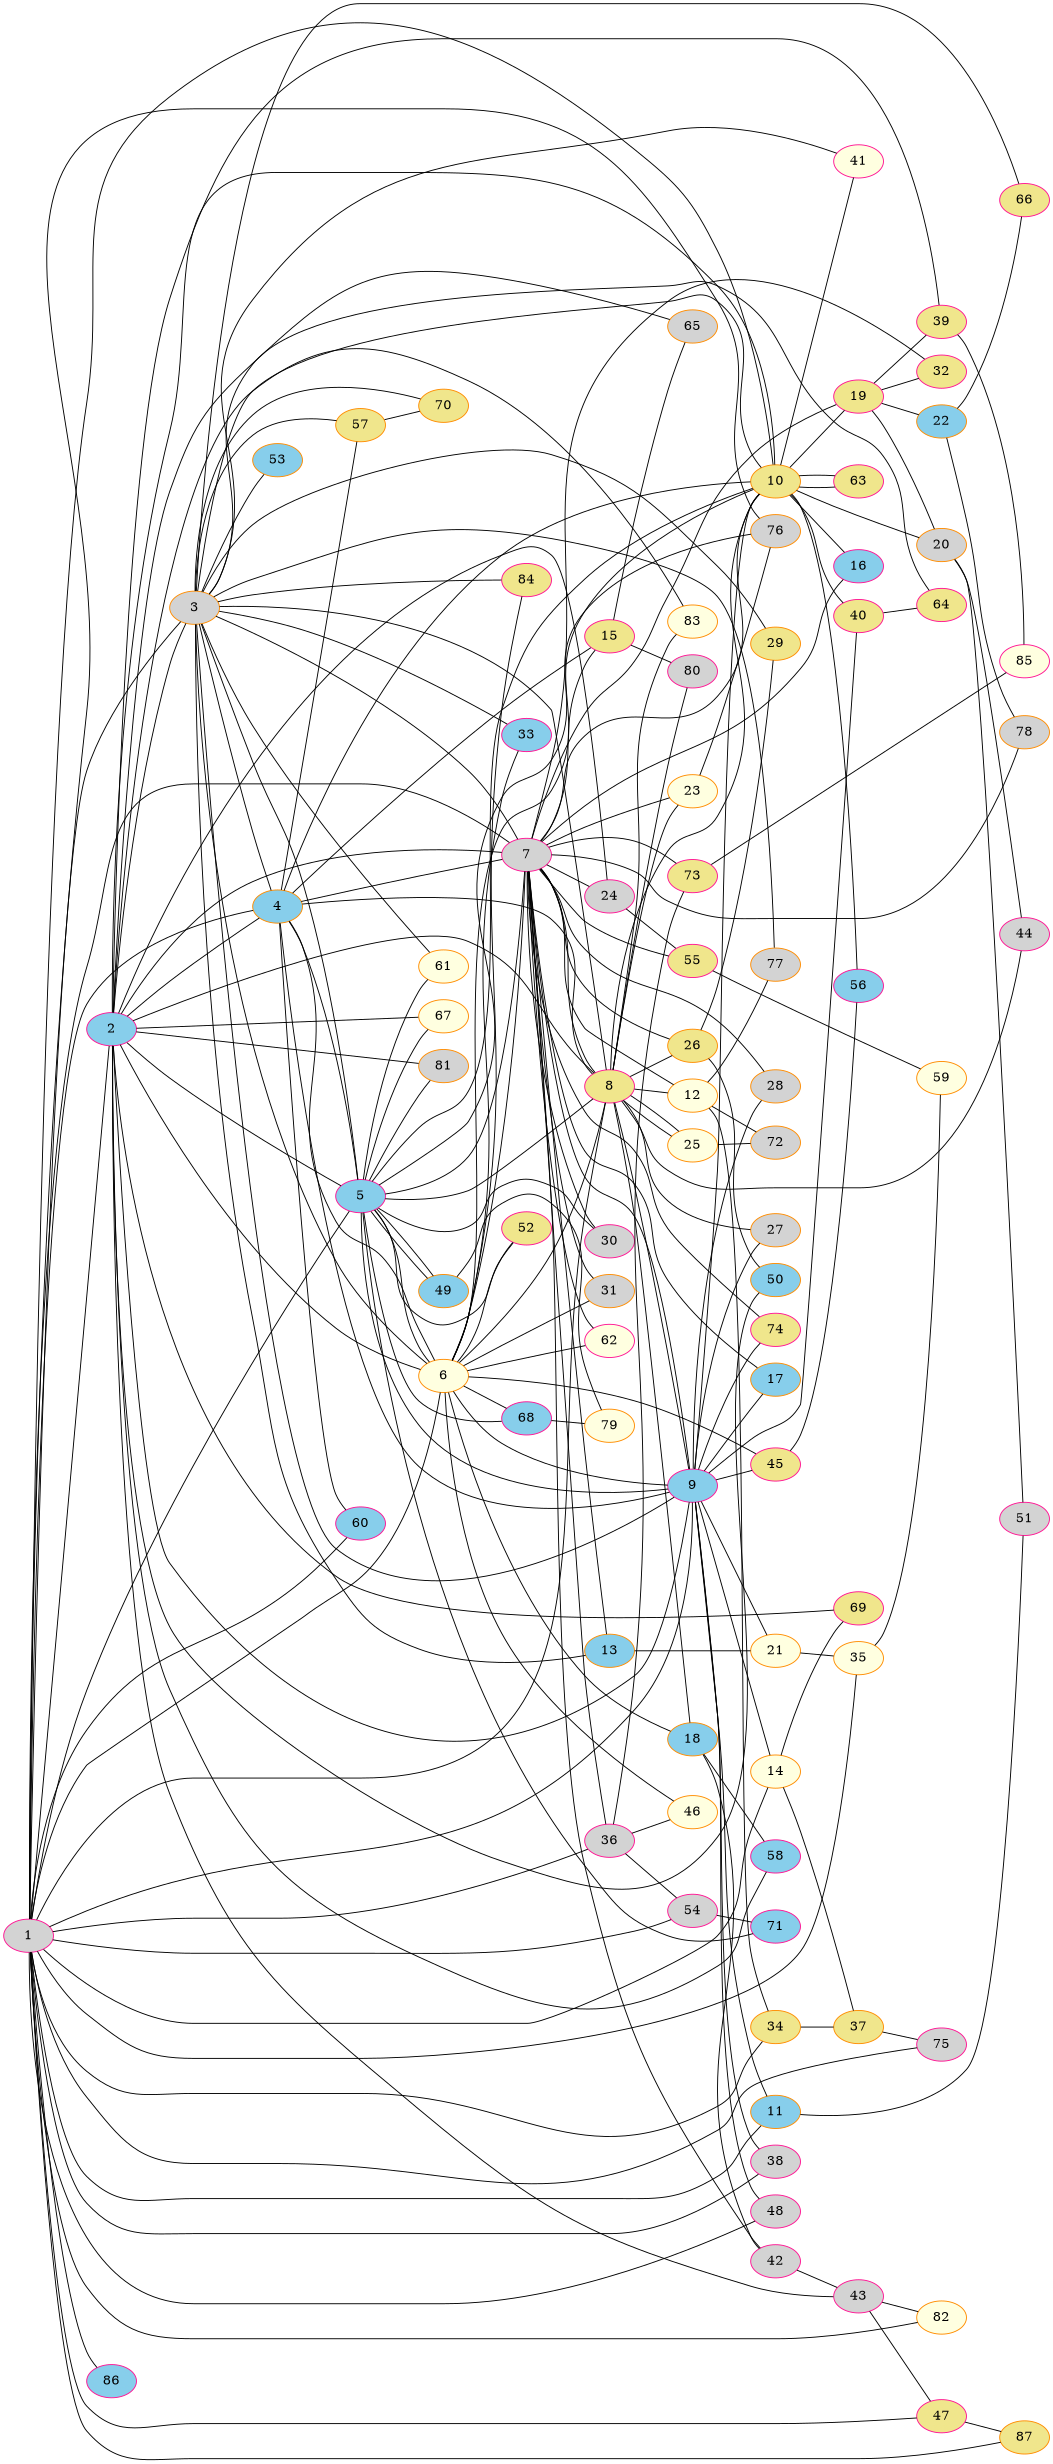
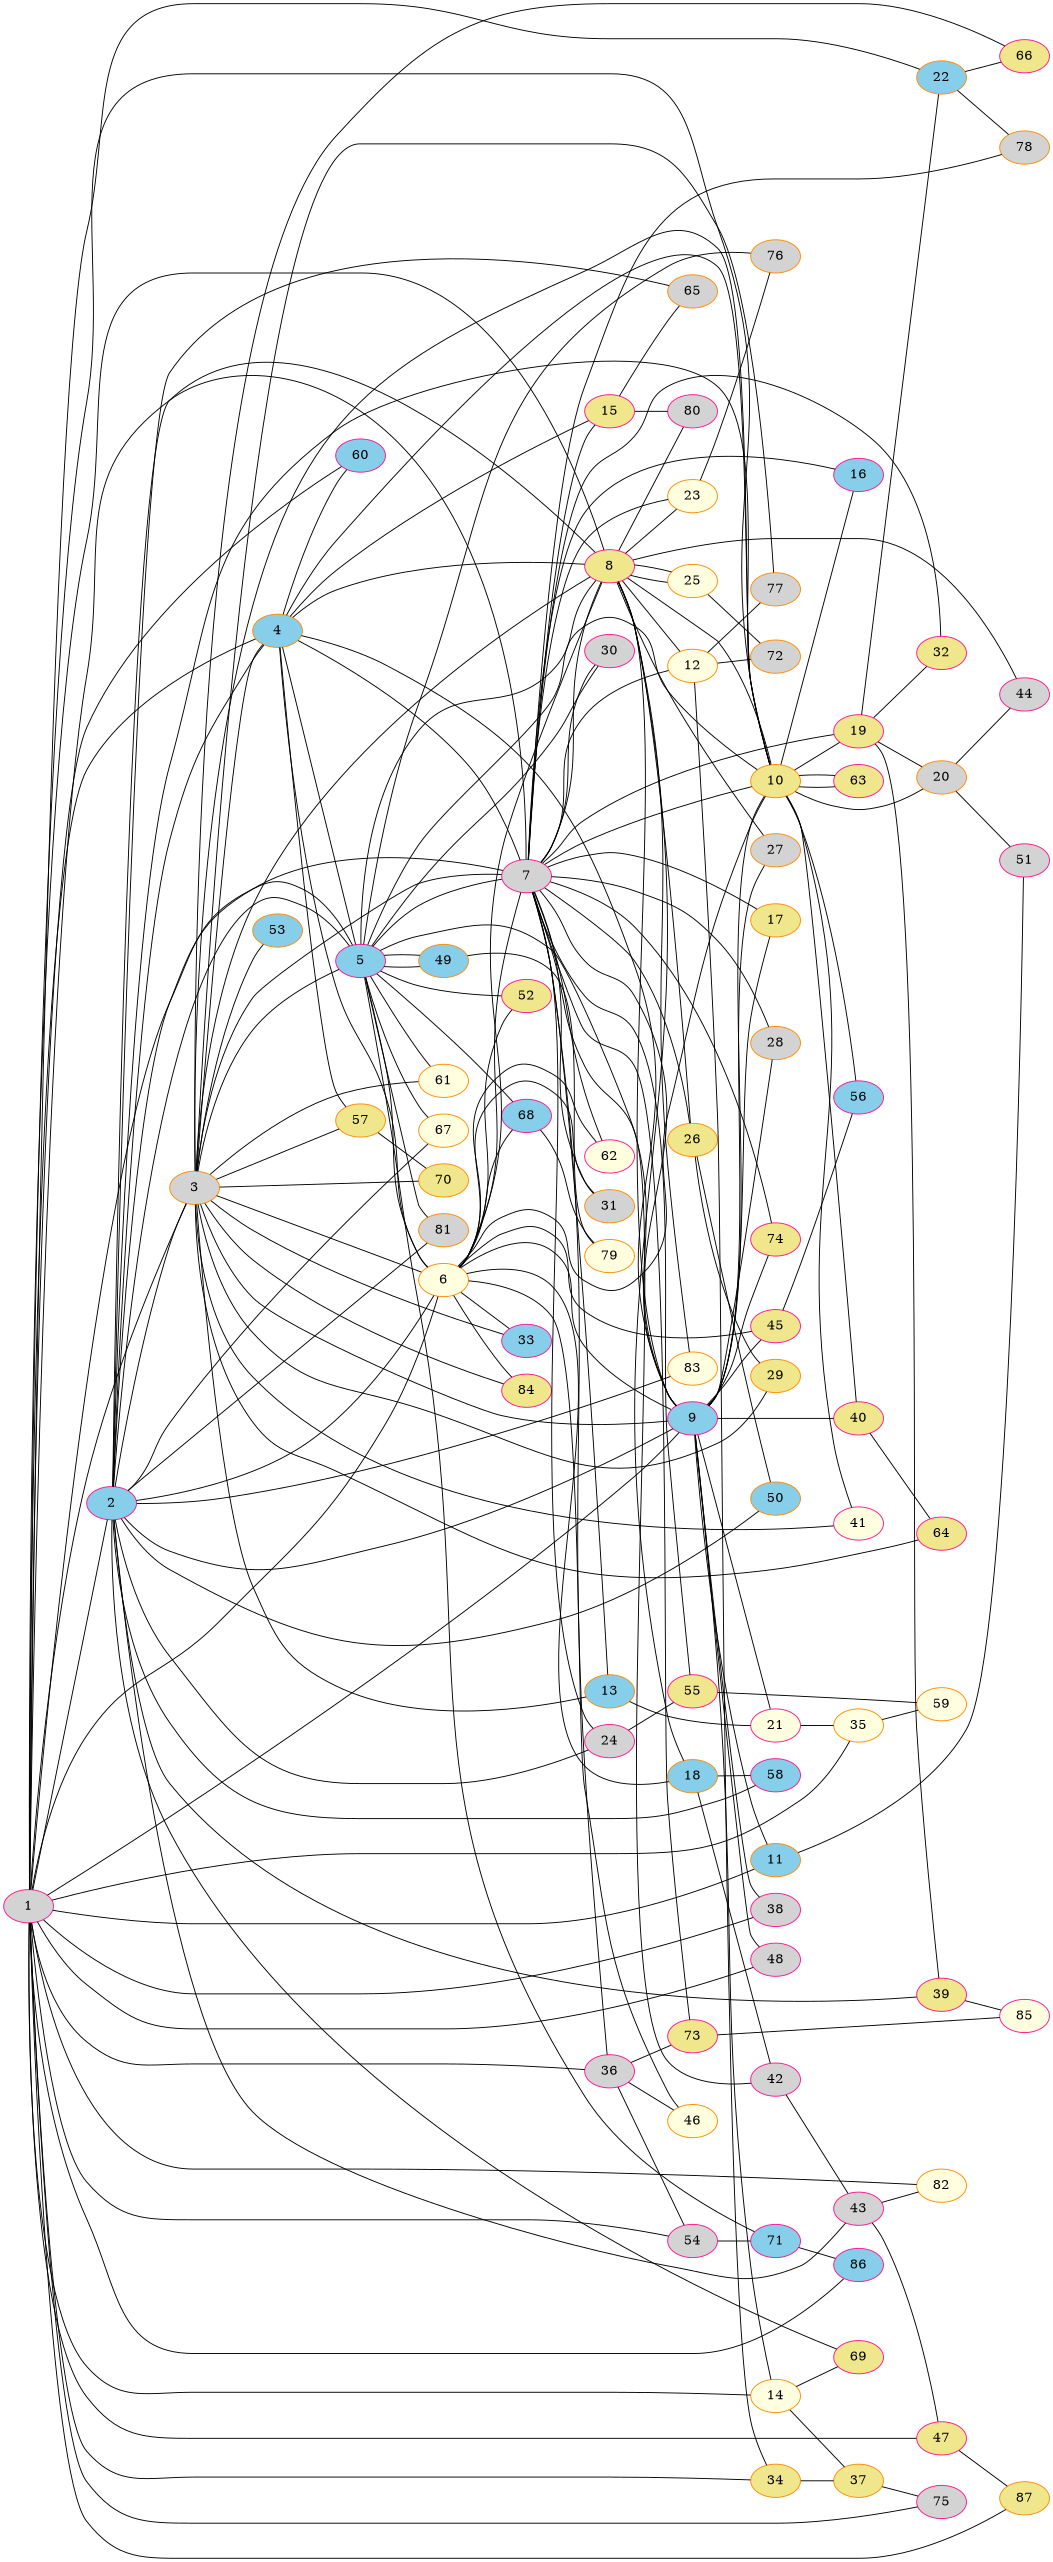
  graph {
    rankdir=LR
    node [color=deeppink fillcolor=khaki style=filled]
    1 [fillcolor=lightgrey]
    2 [fillcolor=skyblue]
    3 [color=darkorange fillcolor=lightgrey]
    4 [color=darkorange fillcolor=skyblue]
    5 [fillcolor=skyblue]
    6 [color=darkorange fillcolor=lightyellow]
    7 [fillcolor=lightgrey]
    8
    9 [fillcolor=skyblue]
    10 [color=darkorange]
    11 [color=darkorange fillcolor=skyblue]
    14 [color=darkorange fillcolor=lightyellow]
    22 [color=darkorange fillcolor=skyblue]
    34 [color=darkorange]
    35 [color=darkorange fillcolor=lightyellow]
    36 [fillcolor=lightgrey]
    38 [fillcolor=lightgrey]
    47
    48 [fillcolor=lightgrey]
    54 [fillcolor=lightgrey]
    60 [fillcolor=skyblue]
    75 [fillcolor=lightgrey]
    82 [color=darkorange fillcolor=lightyellow]
    86 [fillcolor=skyblue]
    87 [color=darkorange]
    24 [fillcolor=lightgrey]
    39
    43 [fillcolor=lightgrey]
    50 [color=darkorange fillcolor=skyblue]
    58 [fillcolor=skyblue]
    65 [color=darkorange fillcolor=lightgrey]
    67 [color=darkorange fillcolor=lightyellow]
    69
    81 [color=darkorange fillcolor=lightgrey]
    83 [color=darkorange fillcolor=lightyellow]
    13 [color=darkorange fillcolor=skyblue]
    29 [color=darkorange]
    33 [fillcolor=skyblue]
    41 [fillcolor=lightyellow]
    53 [color=darkorange fillcolor=skyblue]
    57 [color=darkorange]
    61 [color=darkorange fillcolor=lightyellow]
    64
    66
    70 [color=darkorange]
    77 [color=darkorange fillcolor=lightgrey]
    84
    15
    30 [fillcolor=lightgrey]
    49 [color=darkorange fillcolor=skyblue]
    52
    68 [fillcolor=skyblue]
    71 [fillcolor=skyblue]
    76 [color=darkorange fillcolor=lightgrey]
    18 [color=darkorange fillcolor=skyblue]
    31 [color=darkorange fillcolor=lightgrey]
    45
    46 [color=darkorange fillcolor=lightyellow]
    62 [fillcolor=lightyellow]
    12 [color=darkorange fillcolor=lightyellow]
    16 [fillcolor=skyblue]
-   17 [color=darkorange fillcolor=skyblue]
+   17 [color=darkorange]
    19
    23 [color=darkorange fillcolor=lightyellow]
    26 [color=darkorange]
    28 [color=darkorange fillcolor=lightgrey]
    32
    42 [fillcolor=lightgrey]
    55
    73
    74
    78 [color=darkorange fillcolor=lightgrey]
    25 [color=darkorange fillcolor=lightyellow]
    27 [color=darkorange fillcolor=lightgrey]
    44 [fillcolor=lightgrey]
    80 [fillcolor=lightgrey]
-   21 [color=darkorange fillcolor=lightyellow]
+   21 [fillcolor=lightyellow]
    40
    20 [color=darkorange fillcolor=lightgrey]
    56 [fillcolor=skyblue]
    63
    51 [fillcolor=lightgrey]
    37 [color=darkorange]
    59 [color=darkorange fillcolor=lightyellow]
    85 [fillcolor=lightyellow]
    79 [color=darkorange fillcolor=lightyellow]
    72 [color=darkorange fillcolor=lightgrey]
    1 -- 2
    1 -- 3
    1 -- 4
    1 -- 5
    1 -- 6
    1 -- 7
    1 -- 8
    1 -- 9
    1 -- 10
    1 -- 11
    1 -- 14
-   1 -- 76
+   1 -- 22
    1 -- 34
    1 -- 35
    1 -- 36
    1 -- 38
    1 -- 47
    1 -- 48
    1 -- 54
    1 -- 60
    1 -- 75
    1 -- 82
    1 -- 86
    1 -- 87
    2 -- 3
    2 -- 4
    2 -- 5
    2 -- 6
    2 -- 7
    2 -- 8
    2 -- 9
    2 -- 10
    2 -- 24
    2 -- 39
    2 -- 43
    2 -- 50
    2 -- 58
    2 -- 65
    2 -- 67
    2 -- 69
    2 -- 81
    2 -- 83
    3 -- 4
    3 -- 5
    3 -- 6
    3 -- 7
    3 -- 8
    3 -- 9
    3 -- 10
    3 -- 13
    3 -- 29
    3 -- 33
    3 -- 41
    3 -- 53
    3 -- 57
    3 -- 61
    3 -- 64
    3 -- 66
    3 -- 70
    3 -- 77
    3 -- 84
    4 -- 5
    4 -- 6
    4 -- 7
    4 -- 8
    4 -- 9
    4 -- 10
    4 -- 60
    4 -- 57
    4 -- 15
    5 -- 6
    5 -- 7
    5 -- 8
    5 -- 9
    5 -- 10
    5 -- 67
    5 -- 81
    5 -- 61
    5 -- 30
    5 -- 49
    5 -- 49
    5 -- 52
    5 -- 68
    5 -- 71
    5 -- 76
    6 -- 7
    6 -- 8
    6 -- 9
    6 -- 10
    6 -- 33
    6 -- 84
    6 -- 52
    6 -- 68
    6 -- 18
    6 -- 31
    6 -- 45
    6 -- 46
    6 -- 62
    7 -- 8
    7 -- 9
    7 -- 10
    7 -- 36
    7 -- 24
    7 -- 13
    7 -- 15
    7 -- 30
    7 -- 31
    7 -- 62
    7 -- 12
    7 -- 16
    7 -- 17
    7 -- 19
    7 -- 23
    7 -- 26
    7 -- 28
    7 -- 32
    7 -- 42
    7 -- 55
    7 -- 73
    7 -- 74
    7 -- 78
    8 -- 9
    8 -- 10
    8 -- 83
    8 -- 18
    8 -- 12
    8 -- 23
    8 -- 26
    8 -- 25
    8 -- 25
    8 -- 27
    8 -- 44
    8 -- 80
    9 -- 10
    9 -- 11
    9 -- 14
    9 -- 38
    9 -- 48
    9 -- 45
    9 -- 17
    9 -- 28
    9 -- 74
    9 -- 27
    9 -- 21
    9 -- 40
    10 -- 41
    10 -- 16
    10 -- 19
    10 -- 40
    10 -- 20
    10 -- 56
    10 -- 63
    10 -- 63
    11 -- 51
    14 -- 69
    14 -- 37
    22 -- 66
    22 -- 78
    34 -- 37
    35 -- 59
    36 -- 54
    36 -- 46
    36 -- 73
    47 -- 87
    54 -- 71
    24 -- 55
    39 -- 85
    43 -- 47
    43 -- 82
    13 -- 21
    57 -- 70
    15 -- 65
    15 -- 80
    49 -- 79
    68 -- 79
+   71 -- 86
    18 -- 58
    18 -- 42
    45 -- 56
    12 -- 34
    12 -- 77
    12 -- 72
    19 -- 22
    19 -- 39
    19 -- 32
    19 -- 20
    23 -- 76
    26 -- 50
    26 -- 29
    42 -- 43
    55 -- 59
    73 -- 85
    25 -- 72
    21 -- 35
    40 -- 64
    20 -- 44
    20 -- 51
    37 -- 75
  }
